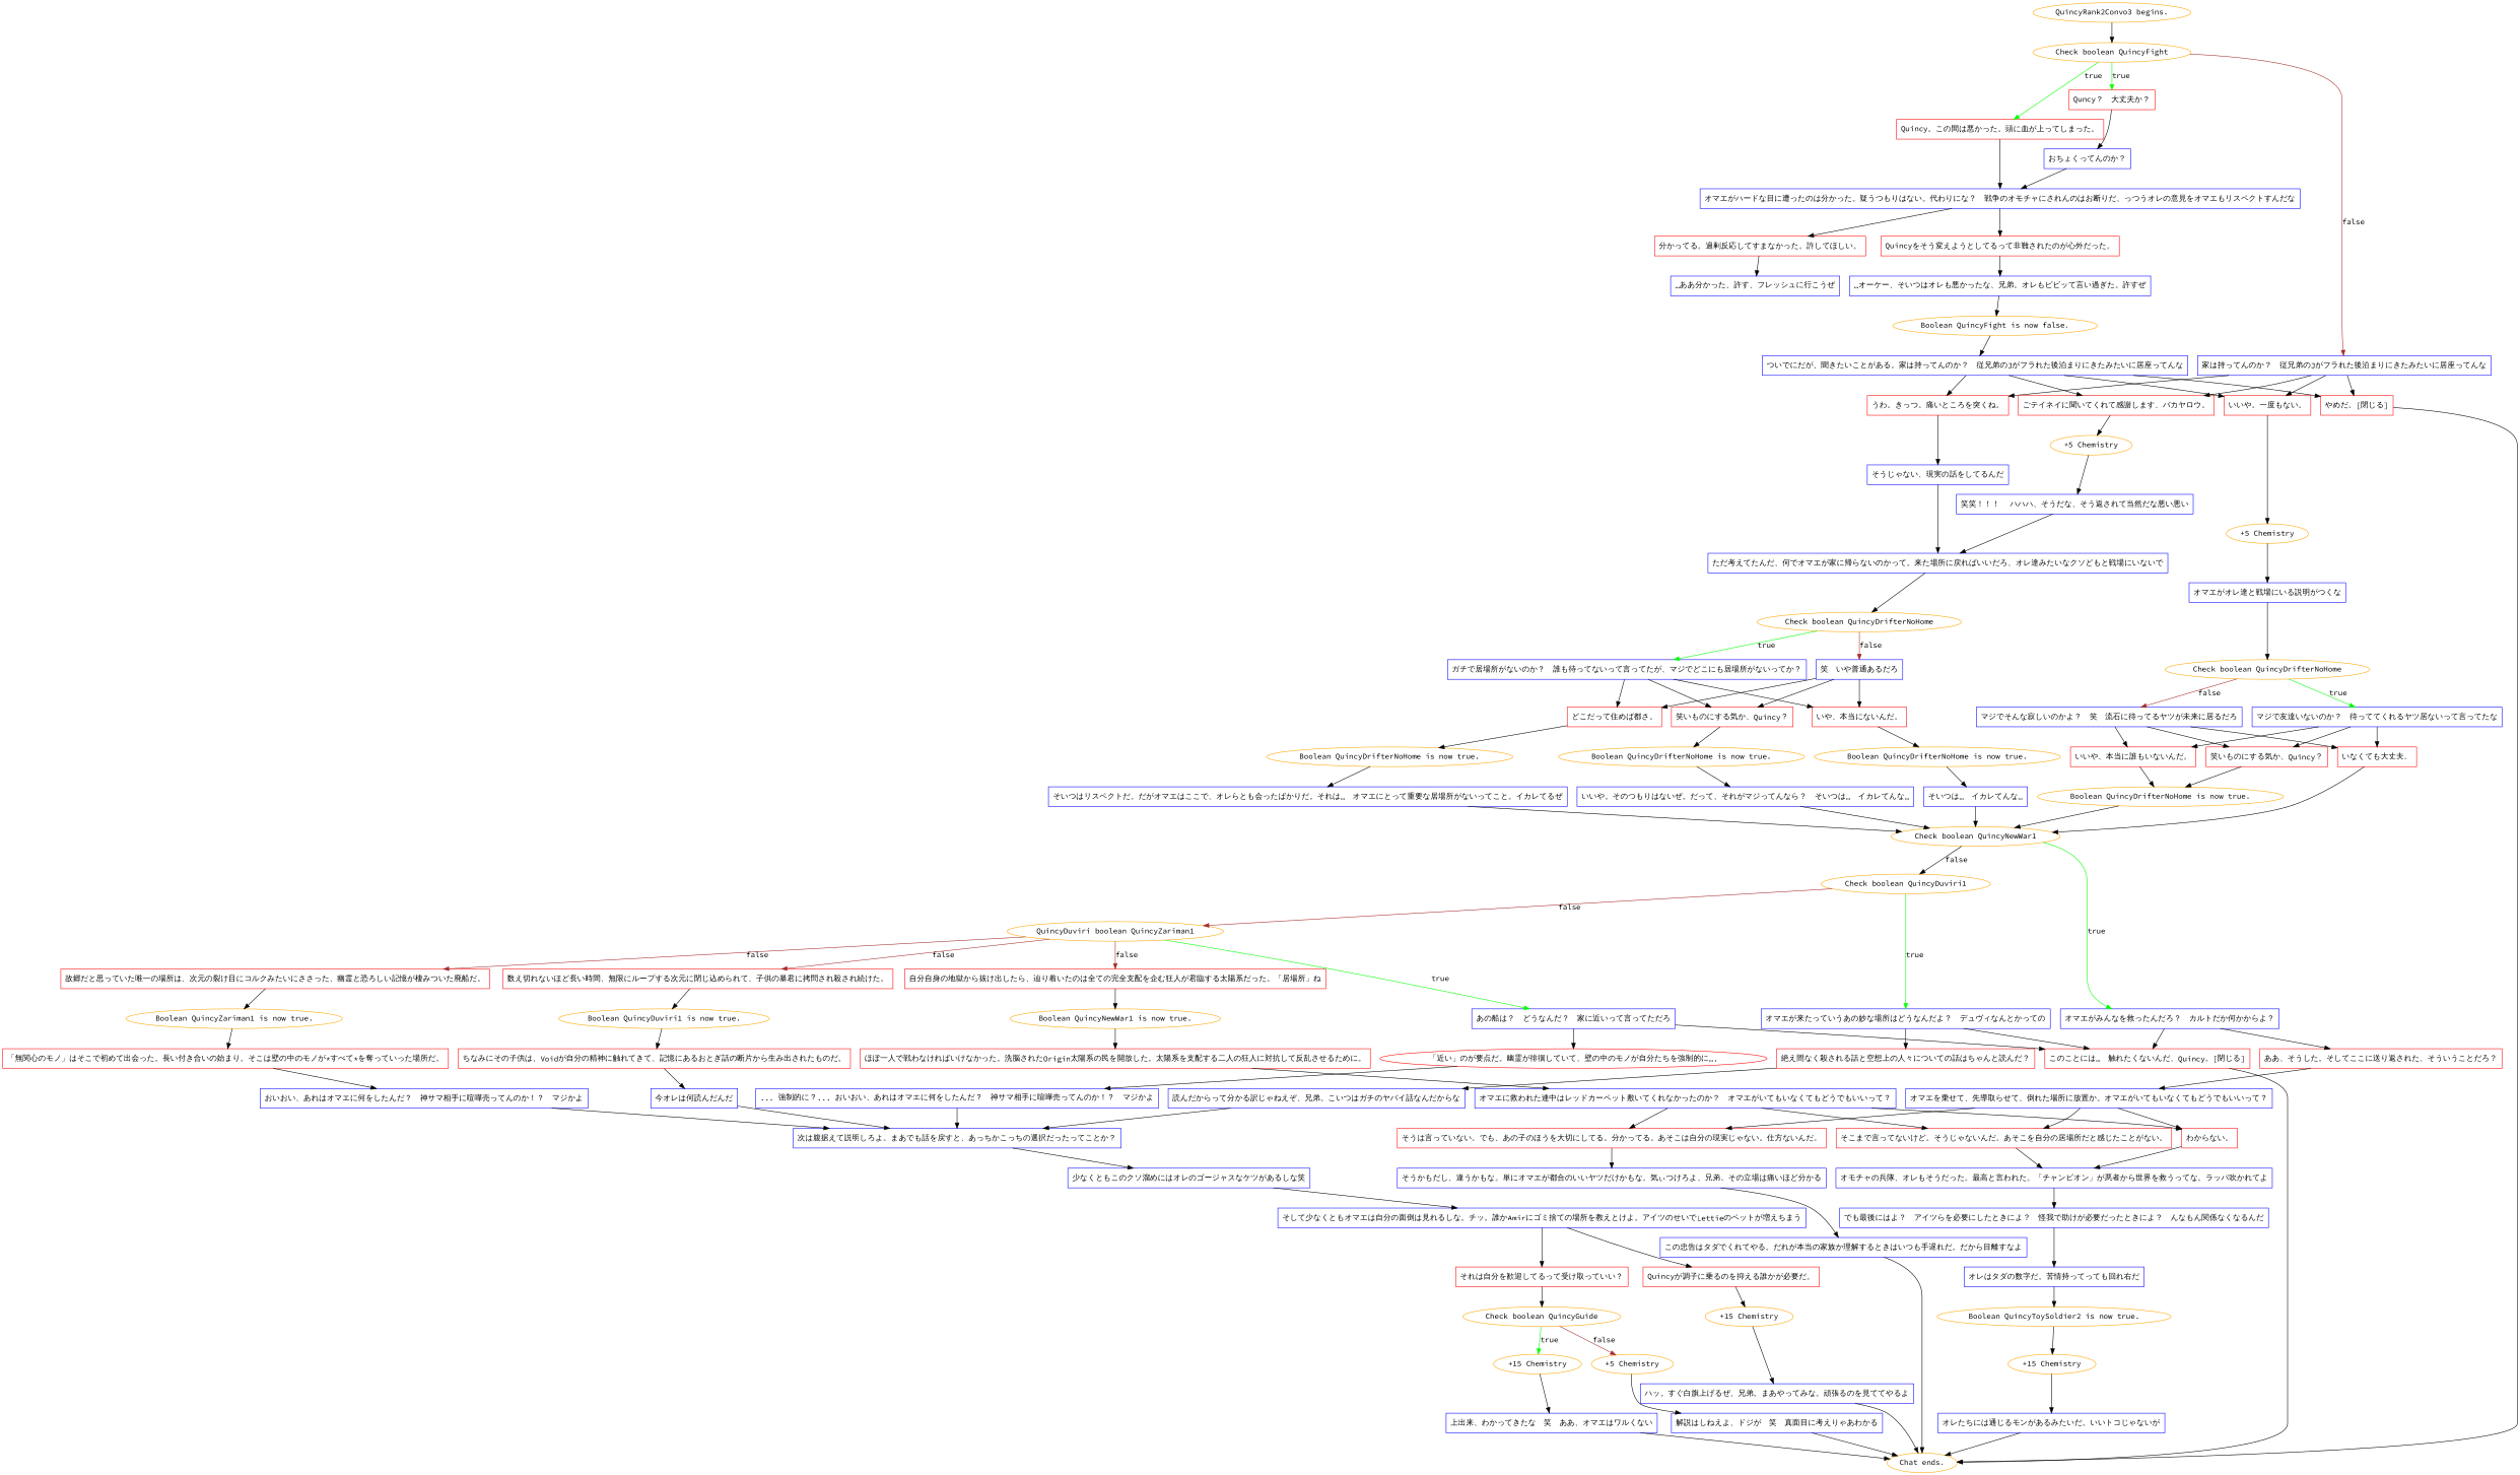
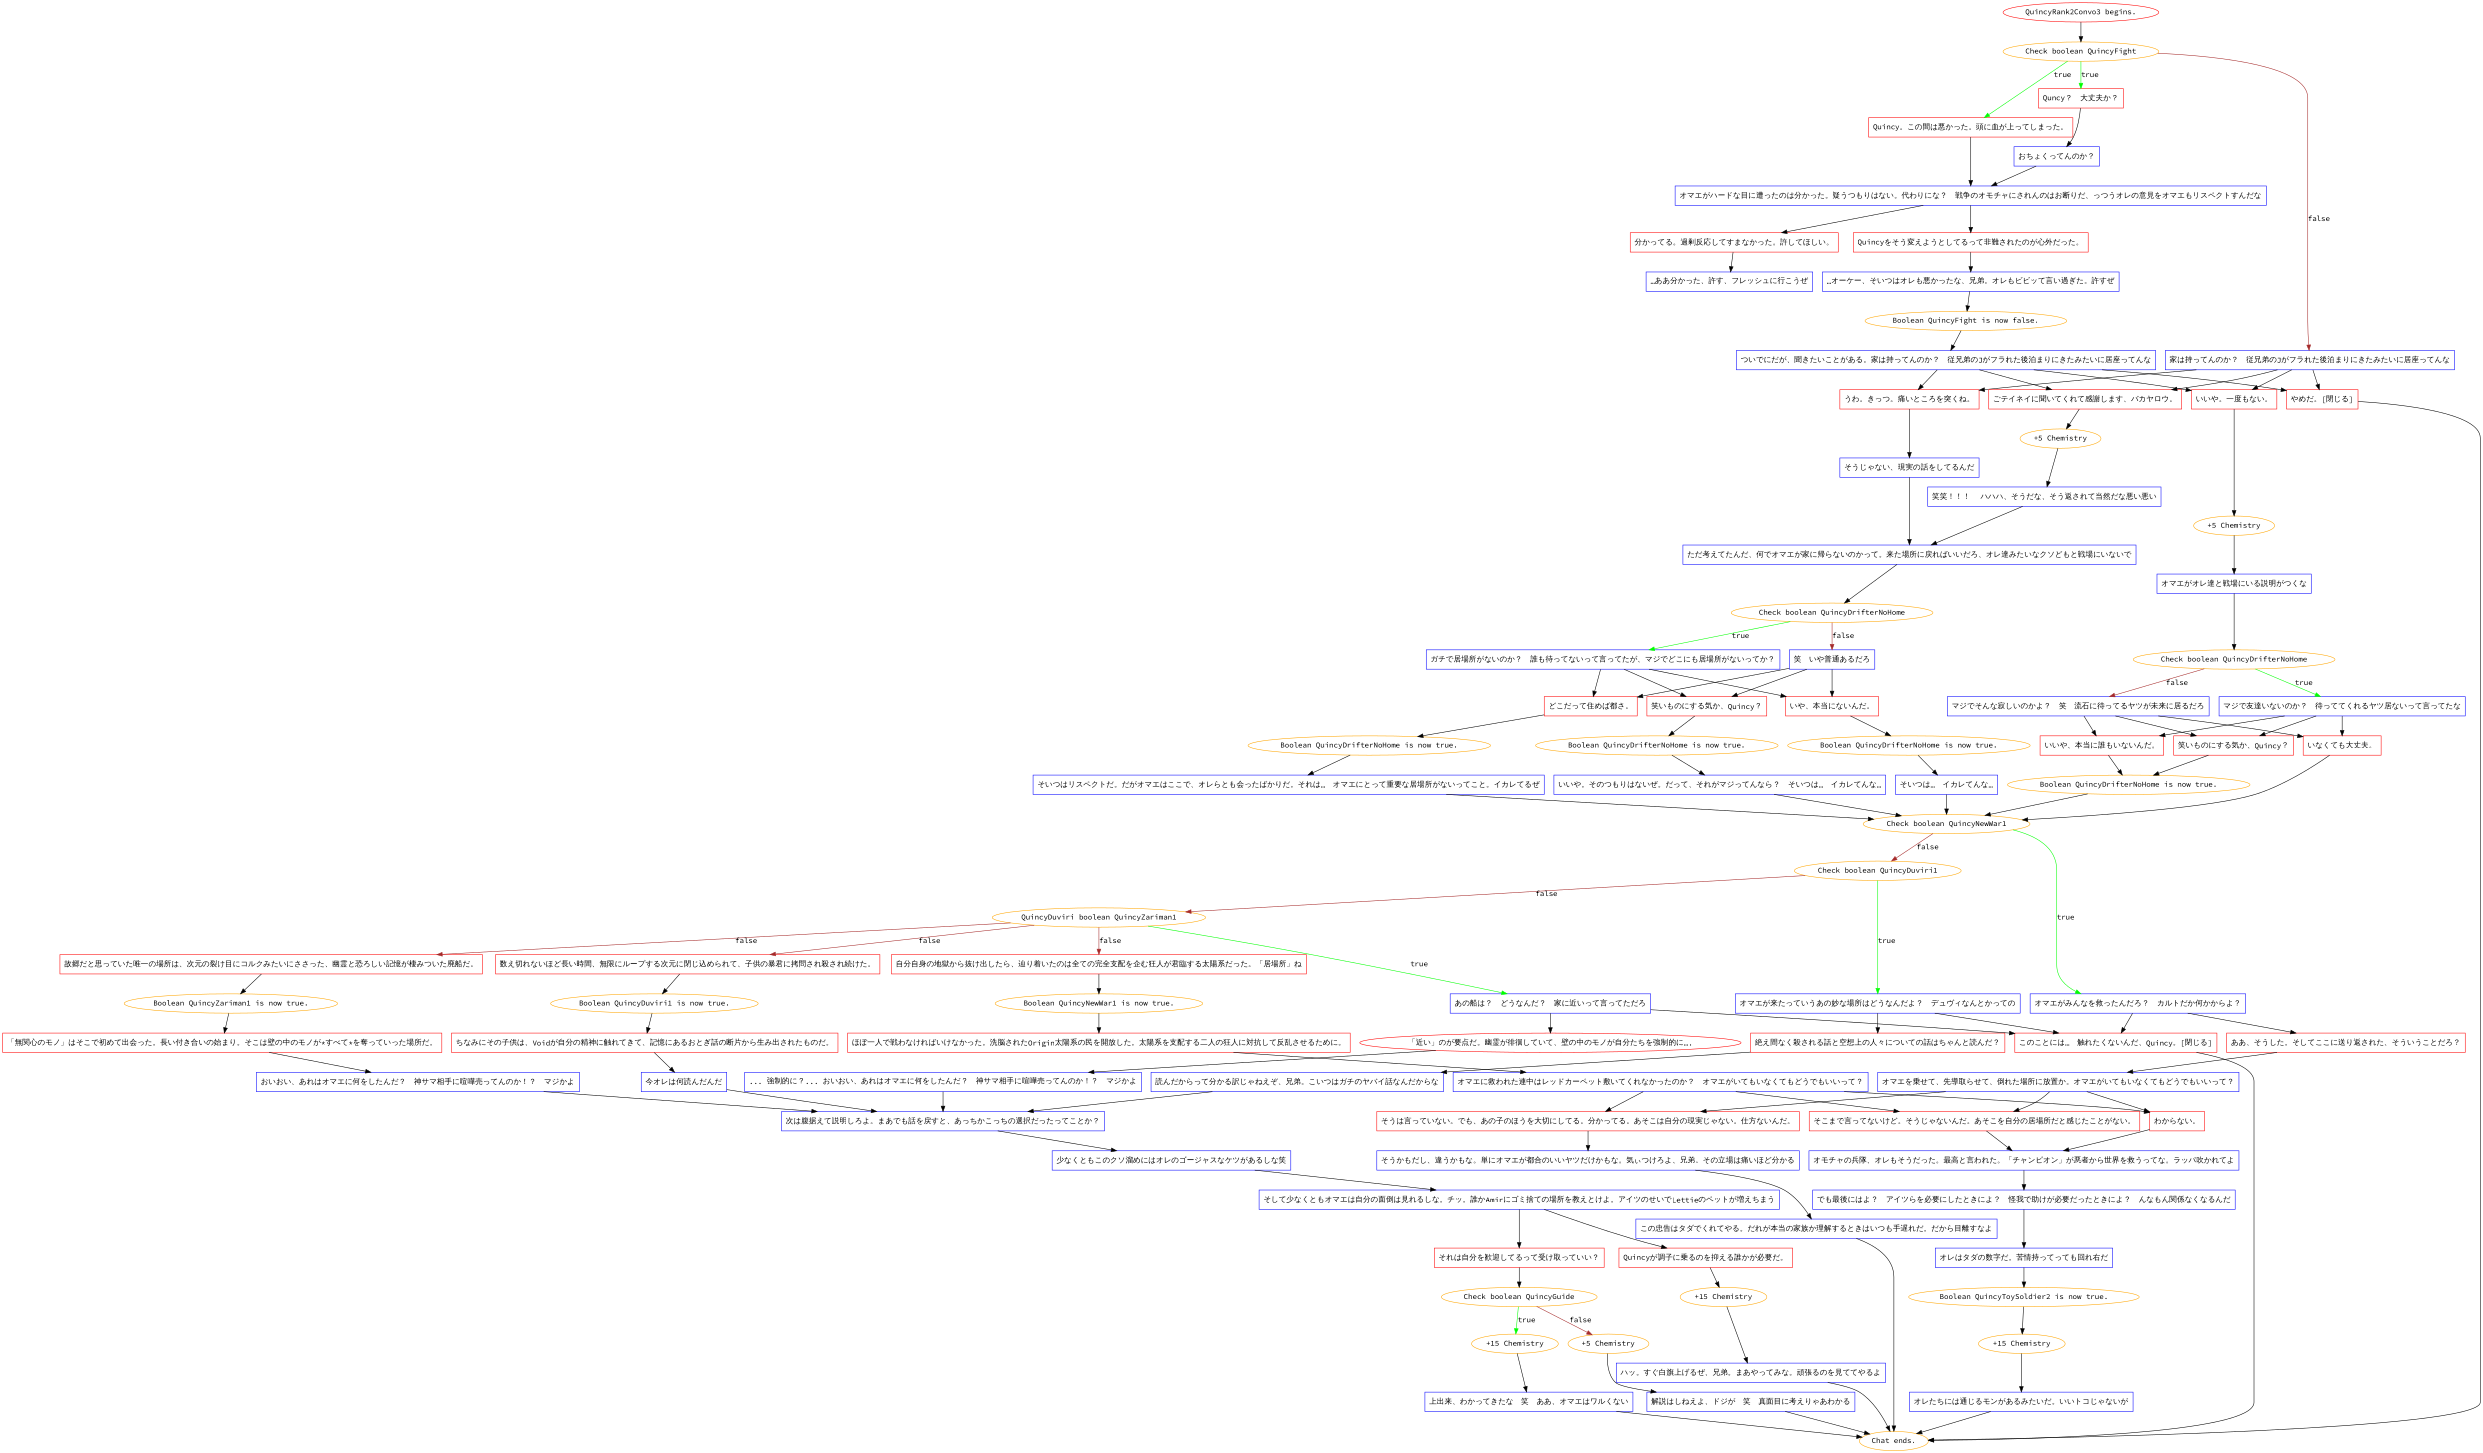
  digraph {
    fontname="Source Code Pro"
    node [color=blue fontname="Source Code Pro" shape=box]
    edge [fontname="Source Code Pro"]
-   "QuincyRank2Convo3 begins." [color=orange shape=""]
+   "QuincyRank2Convo3 begins." [color=red shape=""]
    n2 [color=orange label="Check boolean QuincyFight" shape=""]
    n3 [color=red label="Quncy？　大丈夫か？"]
    n4 [color=red label="Quincy。この間は悪かった。頭に血が上ってしまった。"]
    n5 [label="家は持ってんのか？　従兄弟のJがフラれた後泊まりにきたみたいに居座ってんな"]
    n6 [label="おちょくってんのか？"]
    n7 [label="オマエがハードな目に遭ったのは分かった。疑うつもりはない。代わりにな？　戦争のオモチャにされんのはお断りだ、っつうオレの意見をオマエもリスペクトすんだな"]
    n8 [color=red label="いいや。一度もない。"]
    n9 [color=red label="うわ。きっつ。痛いところを突くね。"]
    n10 [color=red label="ごテイネイに聞いてくれて感謝します、バカヤロウ。"]
    n11 [color=red label="やめだ。[閉じる]"]
    n12 [color=red label="Quincyをそう変えようとしてるって非難されたのが心外だった。"]
    n13 [color=red label="分かってる。過剰反応してすまなかった。許してほしい。"]
    n14 [color=orange label="+5 Chemistry" shape=""]
    n15 [label="そうじゃない、現実の話をしてるんだ"]
    n16 [color=orange label="+5 Chemistry" shape=""]
    "Chat ends." [color=orange shape=""]
    n18 [label="…オーケー、そいつはオレも悪かったな、兄弟。オレもビビッて言い過ぎた。許すぜ"]
    n19 [label="…ああ分かった、許す、フレッシュに行こうぜ"]
    n20 [label="オマエがオレ達と戦場にいる説明がつくな"]
    n21 [label="ただ考えてたんだ、何でオマエが家に帰らないのかって。来た場所に戻ればいいだろ、オレ達みたいなクソどもと戦場にいないで"]
    n22 [label="笑笑！！！　 ハハハ、そうだな、そう返されて当然だな悪い悪い"]
    n23 [color=orange label="Boolean QuincyFight is now false." shape=""]
    n24 [color=orange label="Check boolean QuincyDrifterNoHome" shape=""]
    n25 [color=orange label="Check boolean QuincyDrifterNoHome" shape=""]
    n26 [label="ついでにだが、聞きたいことがある。家は持ってんのか？　従兄弟のJがフラれた後泊まりにきたみたいに居座ってんな"]
    n27 [label="マジで友達いないのか？　待っててくれるヤツ居ないって言ってたな"]
    n28 [label="マジでそんな寂しいのかよ？　笑　流石に待ってるヤツが未来に居るだろ"]
    n29 [label="ガチで居場所がないのか？　誰も待ってないって言ってたが、マジでどこにも居場所がないってか？"]
    n30 [label="笑　いや普通あるだろ"]
    n31 [color=red label="いいや、本当に誰もいないんだ。"]
    n32 [color=red label="笑いものにする気か、Quincy？"]
    n33 [color=red label="いなくても大丈夫。"]
    n34 [color=red label="いや、本当にないんだ。"]
    n35 [color=red label="笑いものにする気か、Quincy？"]
    n36 [color=red label="どこだって住めば都さ。"]
    n37 [color=orange label="Boolean QuincyDrifterNoHome is now true." shape=""]
    n38 [color=orange label="Check boolean QuincyNewWar1" shape=""]
    n39 [color=orange label="Boolean QuincyDrifterNoHome is now true." shape=""]
    n40 [color=orange label="Boolean QuincyDrifterNoHome is now true." shape=""]
    n41 [color=orange label="Boolean QuincyDrifterNoHome is now true." shape=""]
    n42 [label="オマエがみんなを救ったんだろ？　カルトだか何かからよ？"]
    n43 [color=orange label="Check boolean QuincyDuviri1" shape=""]
    n44 [label="そいつは…　イカレてんな…"]
    n45 [label="いいや。そのつもりはないぜ。だって、それがマジってんなら？　そいつは…　イカレてんな…"]
    n46 [label="そいつはリスペクトだ。だがオマエはここで、オレらとも会ったばかりだ。それは…　オマエにとって重要な居場所がないってこと。イカレてるぜ"]
    n47 [color=red label="ああ、そうした。そしてここに送り返された、そういうことだろ？"]
    n48 [color=red label="このことには…　触れたくないんだ、Quincy。[閉じる]"]
    n49 [label="オマエが来たっていうあの妙な場所はどうなんだよ？　デュヴィなんとかっての"]
    n50 [color=orange label="QuincyDuviri boolean QuincyZariman1" shape=""]
    n51 [label="オマエを乗せて、先導取らせて、倒れた場所に放置か。オマエがいてもいなくてもどうでもいいって？"]
    n52 [color=red label="絶え間なく殺される話と空想上の人々についての話はちゃんと読んだ？"]
    n53 [label="あの船は？　どうなんだ？　家に近いって言ってただろ"]
    n54 [color=red label="自分自身の地獄から抜け出したら、辿り着いたのは全ての完全支配を企む狂人が君臨する太陽系だった。「居場所」ね"]
    n55 [color=red label="故郷だと思っていた唯一の場所は、次元の裂け目にコルクみたいにささった、幽霊と恐ろしい記憶が棲みついた廃船だ。"]
    n56 [color=red label="数え切れないほど長い時間、無限にループする次元に閉じ込められて、子供の暴君に拷問され殺され続けた。"]
    n57 [color=red label="わからない。"]
    n58 [color=red label="そこまで言ってないけど。そうじゃないんだ。あそこを自分の居場所だと感じたことがない。"]
    n59 [color=red label="そうは言っていない。でも、あの子のほうを大切にしてる。分かってる。あそこは自分の現実じゃない。仕方ないんだ。"]
    n60 [label="読んだからって分かる訳じゃねえぞ、兄弟。こいつはガチのヤバイ話なんだからな"]
    n61 [color=red label="「近い」のが要点だ。幽霊が徘徊していて、壁の中のモノが自分たちを強制的に…." shape=ellipse]
    n62 [color=orange label="Boolean QuincyNewWar1 is now true." shape=""]
    n63 [color=orange label="Boolean QuincyZariman1 is now true." shape=""]
    n64 [color=orange label="Boolean QuincyDuviri1 is now true." shape=""]
    n65 [label="オモチャの兵隊、オレもそうだった。最高と言われた。「チャンピオン」が悪者から世界を救うってな。ラッパ吹かれてよ"]
    n66 [label="そうかもだし、違うかもな。単にオマエが都合のいいヤツだけかもな。気ぃつけろよ、兄弟。その立場は痛いほど分かる"]
    n67 [label="次は腹据えて説明しろよ。まあでも話を戻すと、あっちかこっちの選択だったってことか？"]
    n68 [label="... 強制的に？... おいおい、あれはオマエに何をしたんだ？　神サマ相手に喧嘩売ってんのか！？　マジかよ"]
    n69 [color=red label="ほぼ一人で戦わなければいけなかった。洗脳されたOrigin太陽系の民を開放した。太陽系を支配する二人の狂人に対抗して反乱させるために。"]
    n70 [color=red label="「無関心のモノ」はそこで初めて出会った。長い付き合いの始まり。そこは壁の中のモノが*すべて*を奪っていった場所だ。"]
    n71 [color=red label="ちなみにその子供は、Voidが自分の精神に触れてきて、記憶にあるおとぎ話の断片から生み出されたものだ。"]
    n72 [label="でも最後にはよ？　アイツらを必要にしたときによ？　怪我で助けが必要だったときによ？　んなもん関係なくなるんだ"]
    n73 [label="この忠告はタダでくれてやる。だれが本当の家族か理解するときはいつも手遅れだ。だから目離すなよ"]
    n74 [label="少なくともこのクソ溜めにはオレのゴージャスなケツがあるしな笑"]
    n75 [label="オマエに救われた連中はレッドカーペット敷いてくれなかったのか？　オマエがいてもいなくてもどうでもいいって？"]
    n76 [label="おいおい、あれはオマエに何をしたんだ？　神サマ相手に喧嘩売ってんのか！？　マジかよ"]
    n77 [label="今オレは何読んだんだ"]
    n78 [label="オレはタダの数字だ。苦情持ってっても回れ右だ"]
    n79 [label="そして少なくともオマエは自分の面倒は見れるしな。チッ。誰かAmirにゴミ捨ての場所を教えとけよ。アイツのせいでLettieのペットが増えちまう"]
    n80 [color=orange label="Boolean QuincyToySoldier2 is now true." shape=""]
    n81 [color=red label="それは自分を歓迎してるって受け取っていい？"]
    n82 [color=red label="Quincyが調子に乗るのを抑える誰かが必要だ。"]
    n83 [color=orange label="+15 Chemistry" shape=""]
    n84 [color=orange label="Check boolean QuincyGuide" shape=""]
    n85 [color=orange label="+15 Chemistry" shape=""]
    n86 [label="オレたちには通じるモンがあるみたいだ。いいトコじゃないが"]
    n87 [color=orange label="+15 Chemistry" shape=""]
    n88 [color=orange label="+5 Chemistry" shape=""]
    n89 [label="ハッ。すぐ白旗上げるぜ、兄弟。まあやってみな。頑張るのを見ててやるよ"]
    n90 [label="上出来、わかってきたな　笑　ああ、オマエはワルくない"]
    n91 [label="解説はしねえよ、ドジが　笑　真面目に考えりゃあわかる"]
    "QuincyRank2Convo3 begins." -> n2
    n2 -> n3 [color=green label=true]
    n2 -> n4 [color=green label=true]
    n2 -> n5 [color=brown label=false]
    n3 -> n6
    n4 -> n7
    n5 -> n8
    n5 -> n9
    n5 -> n10
    n5 -> n11
    n6 -> n7
    n7 -> n12
    n7 -> n13
    n8 -> n14
    n9 -> n15
    n10 -> n16
    n11 -> "Chat ends."
    n12 -> n18
    n13 -> n19
    n14 -> n20
    n15 -> n21
    n16 -> n22
    n18 -> n23
    n20 -> n24
    n21 -> n25
    n22 -> n21
    n23 -> n26
    n24 -> n27 [color=green label=true]
    n24 -> n28 [color=brown label=false]
    n25 -> n29 [color=green label=true]
    n25 -> n30 [color=brown label=false]
    n26 -> n8
    n26 -> n9
    n26 -> n10
    n26 -> n11
    n27 -> n31
    n27 -> n32
    n27 -> n33
    n28 -> n31
    n28 -> n32
    n28 -> n33
    n29 -> n34
    n29 -> n35
    n29 -> n36
    n30 -> n34
    n30 -> n35
    n30 -> n36
    n31 -> n37
    n32 -> n37
    n33 -> n38
    n34 -> n39
    n35 -> n40
    n36 -> n41
    n37 -> n38
    n38 -> n42 [color=green label=true]
-   n38 -> n43 [color=black label=false]
+   n38 -> n43 [color=brown label=false]
    n39 -> n44
    n40 -> n45
    n41 -> n46
    n42 -> n47
    n42 -> n48
    n43 -> n49 [color=green label=true]
    n43 -> n50 [color=brown label=false]
    n44 -> n38
    n45 -> n38
    n46 -> n38
    n47 -> n51
    n48 -> "Chat ends."
    n49 -> n48
    n49 -> n52
    n50 -> n53 [color=green label=true]
    n50 -> n54 [color=brown label=false]
    n50 -> n55 [color=brown label=false]
    n50 -> n56 [color=brown label=false]
    n51 -> n57
    n51 -> n58
    n51 -> n59
    n52 -> n60
    n53 -> n48
    n53 -> n61
    n54 -> n62
    n55 -> n63
    n56 -> n64
    n57 -> n65
    n58 -> n65
    n59 -> n66
    n60 -> n67
    n61 -> n68
    n62 -> n69
    n63 -> n70
    n64 -> n71
    n65 -> n72
    n66 -> n73
    n67 -> n74
    n68 -> n67
    n69 -> n75
    n70 -> n76
    n71 -> n77
    n72 -> n78
    n73 -> "Chat ends."
    n74 -> n79
    n75 -> n57
    n75 -> n58
    n75 -> n59
    n76 -> n67
    n77 -> n67
    n78 -> n80
    n79 -> n81
    n79 -> n82
    n80 -> n83
    n81 -> n84
    n82 -> n85
    n83 -> n86
    n84 -> n87 [color=green label=true]
    n84 -> n88 [color=brown label=false]
    n85 -> n89
    n86 -> "Chat ends."
    n87 -> n90
    n88 -> n91
    n89 -> "Chat ends."
    n90 -> "Chat ends."
    n91 -> "Chat ends."
  }
